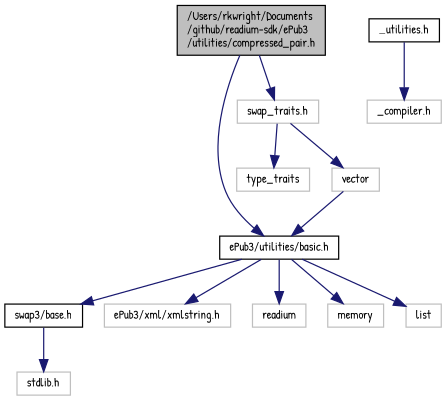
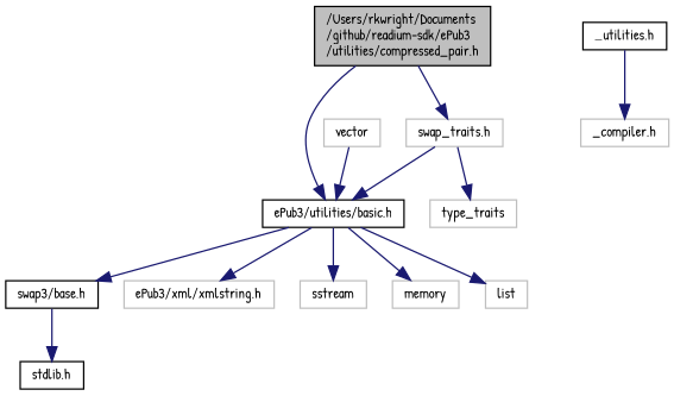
  digraph {
    fontname="Patrick Hand"
    node [color=grey75 fillcolor=white fontname="Patrick Hand" fontsize=10 shape=record style=filled]
    edge [color=midnightblue fontname="Patrick Hand" fontsize=10 labelfontname=Helvetica labelfontsize=10 style=solid]
    n1 [color=black fillcolor=grey75 fontcolor=black height=0.2 label="/Users/rkwright/Documents\l/github/readium-sdk/ePub3\l/utilities/compressed_pair.h" width=0.4]
    n2 [color=black height=0.2 label="ePub3/utilities/basic.h" width=0.4]
    n3 [height=0.2 label="swap_traits.h" width=0.4]
    n4 [color=black height=0.2 label="swap3/base.h" width=0.4]
    n5 [height=0.2 label="ePub3/xml/xmlstring.h" width=0.4]
-   n6 [height=0.2 label=readium width=0.4]
+   n6 [height=0.2 label=sstream width=0.4]
    n7 [height=0.2 label=memory width=0.4]
    n8 [height=0.2 label=list width=0.4]
    n9 [height=0.2 label=type_traits width=0.4]
-   n10 [height=0.2 label="stdlib.h" width=0.4]
+   n10 [color=black height=0.2 label="stdlib.h" width=0.4]
    n11 [height=0.2 label=vector width=0.4]
    n12 [color=black height=0.2 label="_utilities.h" width=0.4]
    n13 [height=0.2 label="_compiler.h" width=0.4]
    n1 -> n2
    n1 -> n3
    n2 -> n4
    n2 -> n5
    n2 -> n6
    n2 -> n7
    n2 -> n8
-   n3 -> n11
+   n3 -> n2
    n3 -> n9
    n4 -> n10
    n11 -> n2
    n12 -> n13
  }
